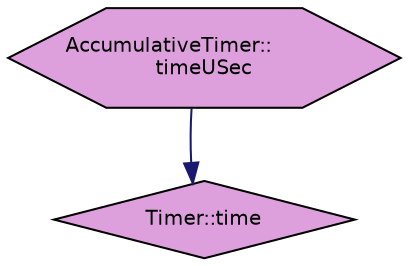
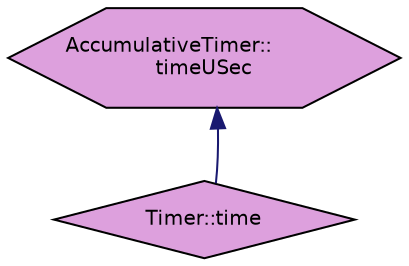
  digraph {
    rankdir=TB
    node [color=black fillcolor=plum fontname=Helvetica fontsize=10 style=filled]
    n1 [fontcolor=black height=0.2 label="AccumulativeTimer::\ltimeUSec" shape=hexagon width=0.4]
    n2 [height=0.2 label="Timer::time" shape=diamond width=0.4]
-   n1 -> n2 [color=midnightblue fontname=Helvetica fontsize=10 labelfontname=Helvetica labelfontsize=10 style=solid]
+   n2 -> n1 [color=midnightblue fontname=Helvetica fontsize=10 labelfontname=Helvetica labelfontsize=10 style=solid]
  }
